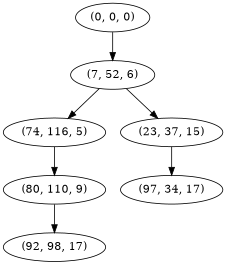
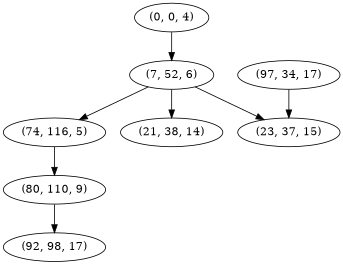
  digraph {
-   "(0, 0, 0)"
+   "(0, 0, 0)" [label="(0, 0, 4)"]
    "(7, 52, 6)"
    "(74, 116, 5)"
+   "(21, 38, 14)"
    "(23, 37, 15)"
    "(80, 110, 9)"
    n7 [label="(97, 34, 17)"]
    "(92, 98, 17)"
    "(0, 0, 0)" -> "(7, 52, 6)"
    "(7, 52, 6)" -> "(74, 116, 5)"
+   "(7, 52, 6)" -> "(21, 38, 14)"
    "(7, 52, 6)" -> "(23, 37, 15)"
    "(74, 116, 5)" -> "(80, 110, 9)"
-   "(23, 37, 15)" -> n7
+   n7 -> "(23, 37, 15)"
    "(80, 110, 9)" -> "(92, 98, 17)"
  }
